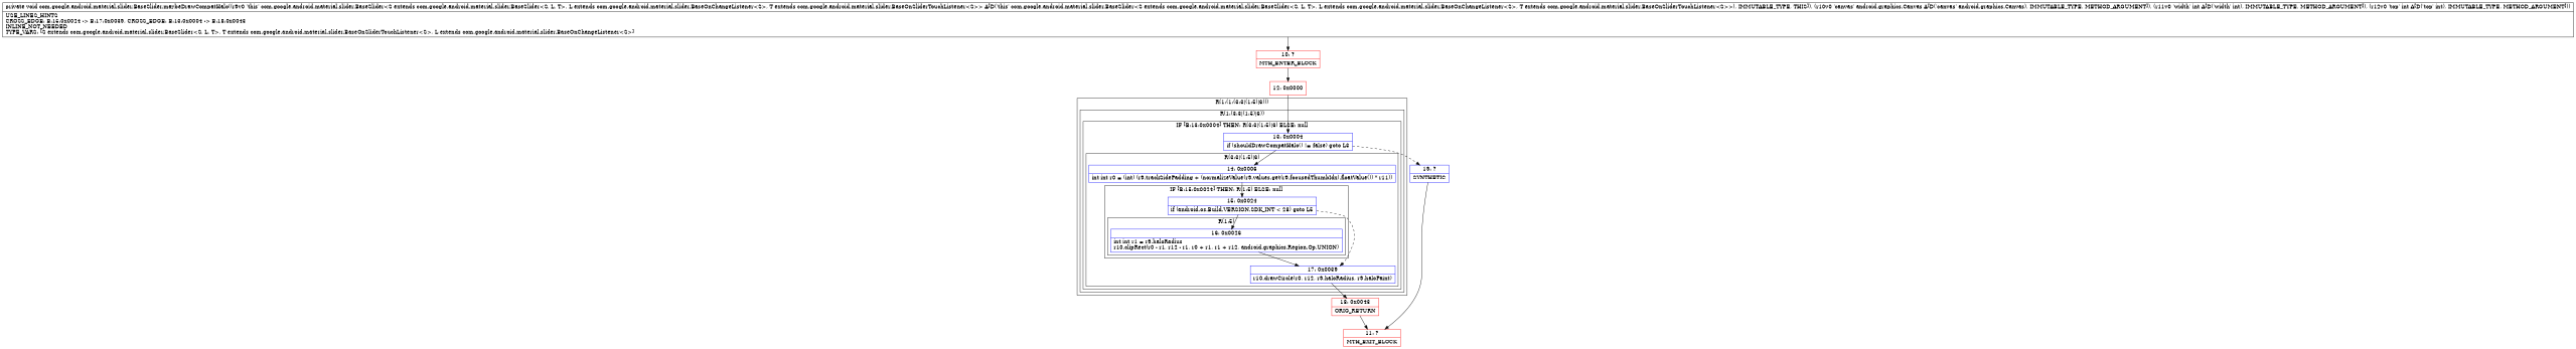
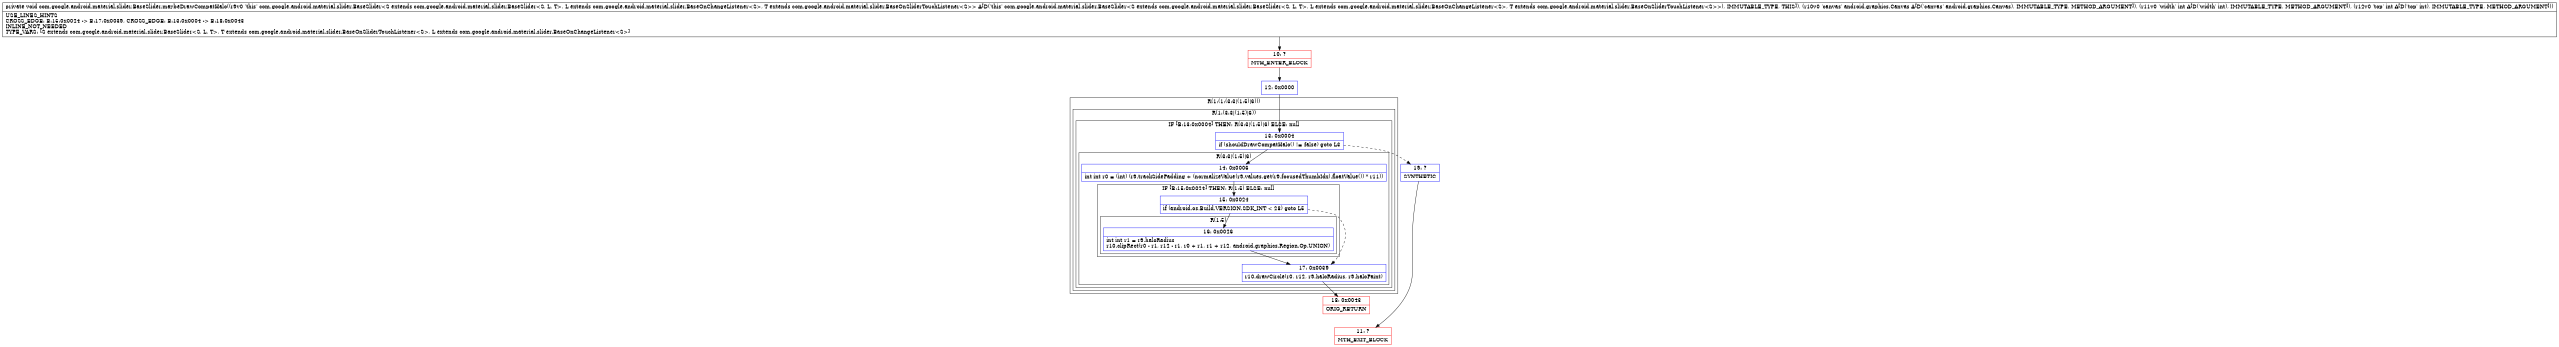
  digraph {
    node [color=blue shape=record]
    n1 [label="{16\:\ 0x0026|int int r1 = r9.haloRadius\lr10.clipRect(r0 \- r1, r12 \- r1, r0 + r1, r1 + r12, android.graphics.Region.Op.UNION)\l}"]
    n2 [label="{15\:\ 0x0024|if (android.os.Build.VERSION.SDK_INT \< 28) goto L5\l}"]
    n3 [label="{14\:\ 0x0006|int int r0 = (int) (r9.trackSidePadding + (normalizeValue(r9.values.get(r9.focusedThumbIdx).floatValue()) * r11))\l}"]
    n4 [label="{17\:\ 0x0039|r10.drawCircle(r0, r12, r9.haloRadius, r9.haloPaint)\l}"]
    n5 [label="{13\:\ 0x0004|if (shouldDrawCompatHalo() != false) goto L3\l}"]
    n6 [color=red label="{18\:\ 0x0043|ORIG_RETURN\l}"]
    n7 [label="{19\:\ ?|SYNTHETIC\l}"]
    n8 [color=red label="{11\:\ ?|MTH_EXIT_BLOCK\l}"]
    n9 [color=red label="{10\:\ ?|MTH_ENTER_BLOCK\l}"]
-   n10 [color=red label="{12\:\ 0x0000}"]
+   n10 [label="{12\:\ 0x0000}"]
    n11 [label="{private void com.google.android.material.slider.BaseSlider.maybeDrawCompatHalo((r9v0 'this' com.google.android.material.slider.BaseSlider\<S extends com.google.android.material.slider.BaseSlider\<S, L, T\>, L extends com.google.android.material.slider.BaseOnChangeListener\<S\>, T extends com.google.android.material.slider.BaseOnSliderTouchListener\<S\>\> A[D('this' com.google.android.material.slider.BaseSlider\<S extends com.google.android.material.slider.BaseSlider\<S, L, T\>, L extends com.google.android.material.slider.BaseOnChangeListener\<S\>, T extends com.google.android.material.slider.BaseOnSliderTouchListener\<S\>\>), IMMUTABLE_TYPE, THIS]), (r10v0 'canvas' android.graphics.Canvas A[D('canvas' android.graphics.Canvas), IMMUTABLE_TYPE, METHOD_ARGUMENT]), (r11v0 'width' int A[D('width' int), IMMUTABLE_TYPE, METHOD_ARGUMENT]), (r12v0 'top' int A[D('top' int), IMMUTABLE_TYPE, METHOD_ARGUMENT]))  | USE_LINES_HINTS\lCROSS_EDGE: B:15:0x0024 \-\> B:17:0x0039, CROSS_EDGE: B:13:0x0004 \-\> B:18:0x0043\lINLINE_NOT_NEEDED\lTYPE_VARS: [S extends com.google.android.material.slider.BaseSlider\<S, L, T\>, T extends com.google.android.material.slider.BaseOnSliderTouchListener\<S\>, L extends com.google.android.material.slider.BaseOnChangeListener\<S\>]\l}" color=""]
    subgraph cluster_1 {
      label="R(1:(1:(3:3|(1:5)|6)))"
      subgraph cluster_2 {
        label="R(1:(3:3|(1:5)|6))"
        subgraph cluster_3 {
          label="IF [B:13:0x0004] THEN: R(3:3|(1:5)|6) ELSE: null"
          n5
          subgraph cluster_4 {
            label="R(3:3|(1:5)|6)"
            n3
            n4
            subgraph cluster_5 {
              label="IF [B:15:0x0024] THEN: R(1:5) ELSE: null"
              n2
              subgraph cluster_6 {
                label="R(1:5)"
                n1
              }
            }
          }
        }
      }
    }
    n1 -> n4
    n2 -> n1
    n2 -> n4 [style=dashed]
    n3 -> n2
    n4 -> n6
    n5 -> n3
    n5 -> n7 [style=dashed]
-   n6 -> n8
    n7 -> n8
    n9 -> n10
    n10 -> n5
    n11 -> n9
  }
